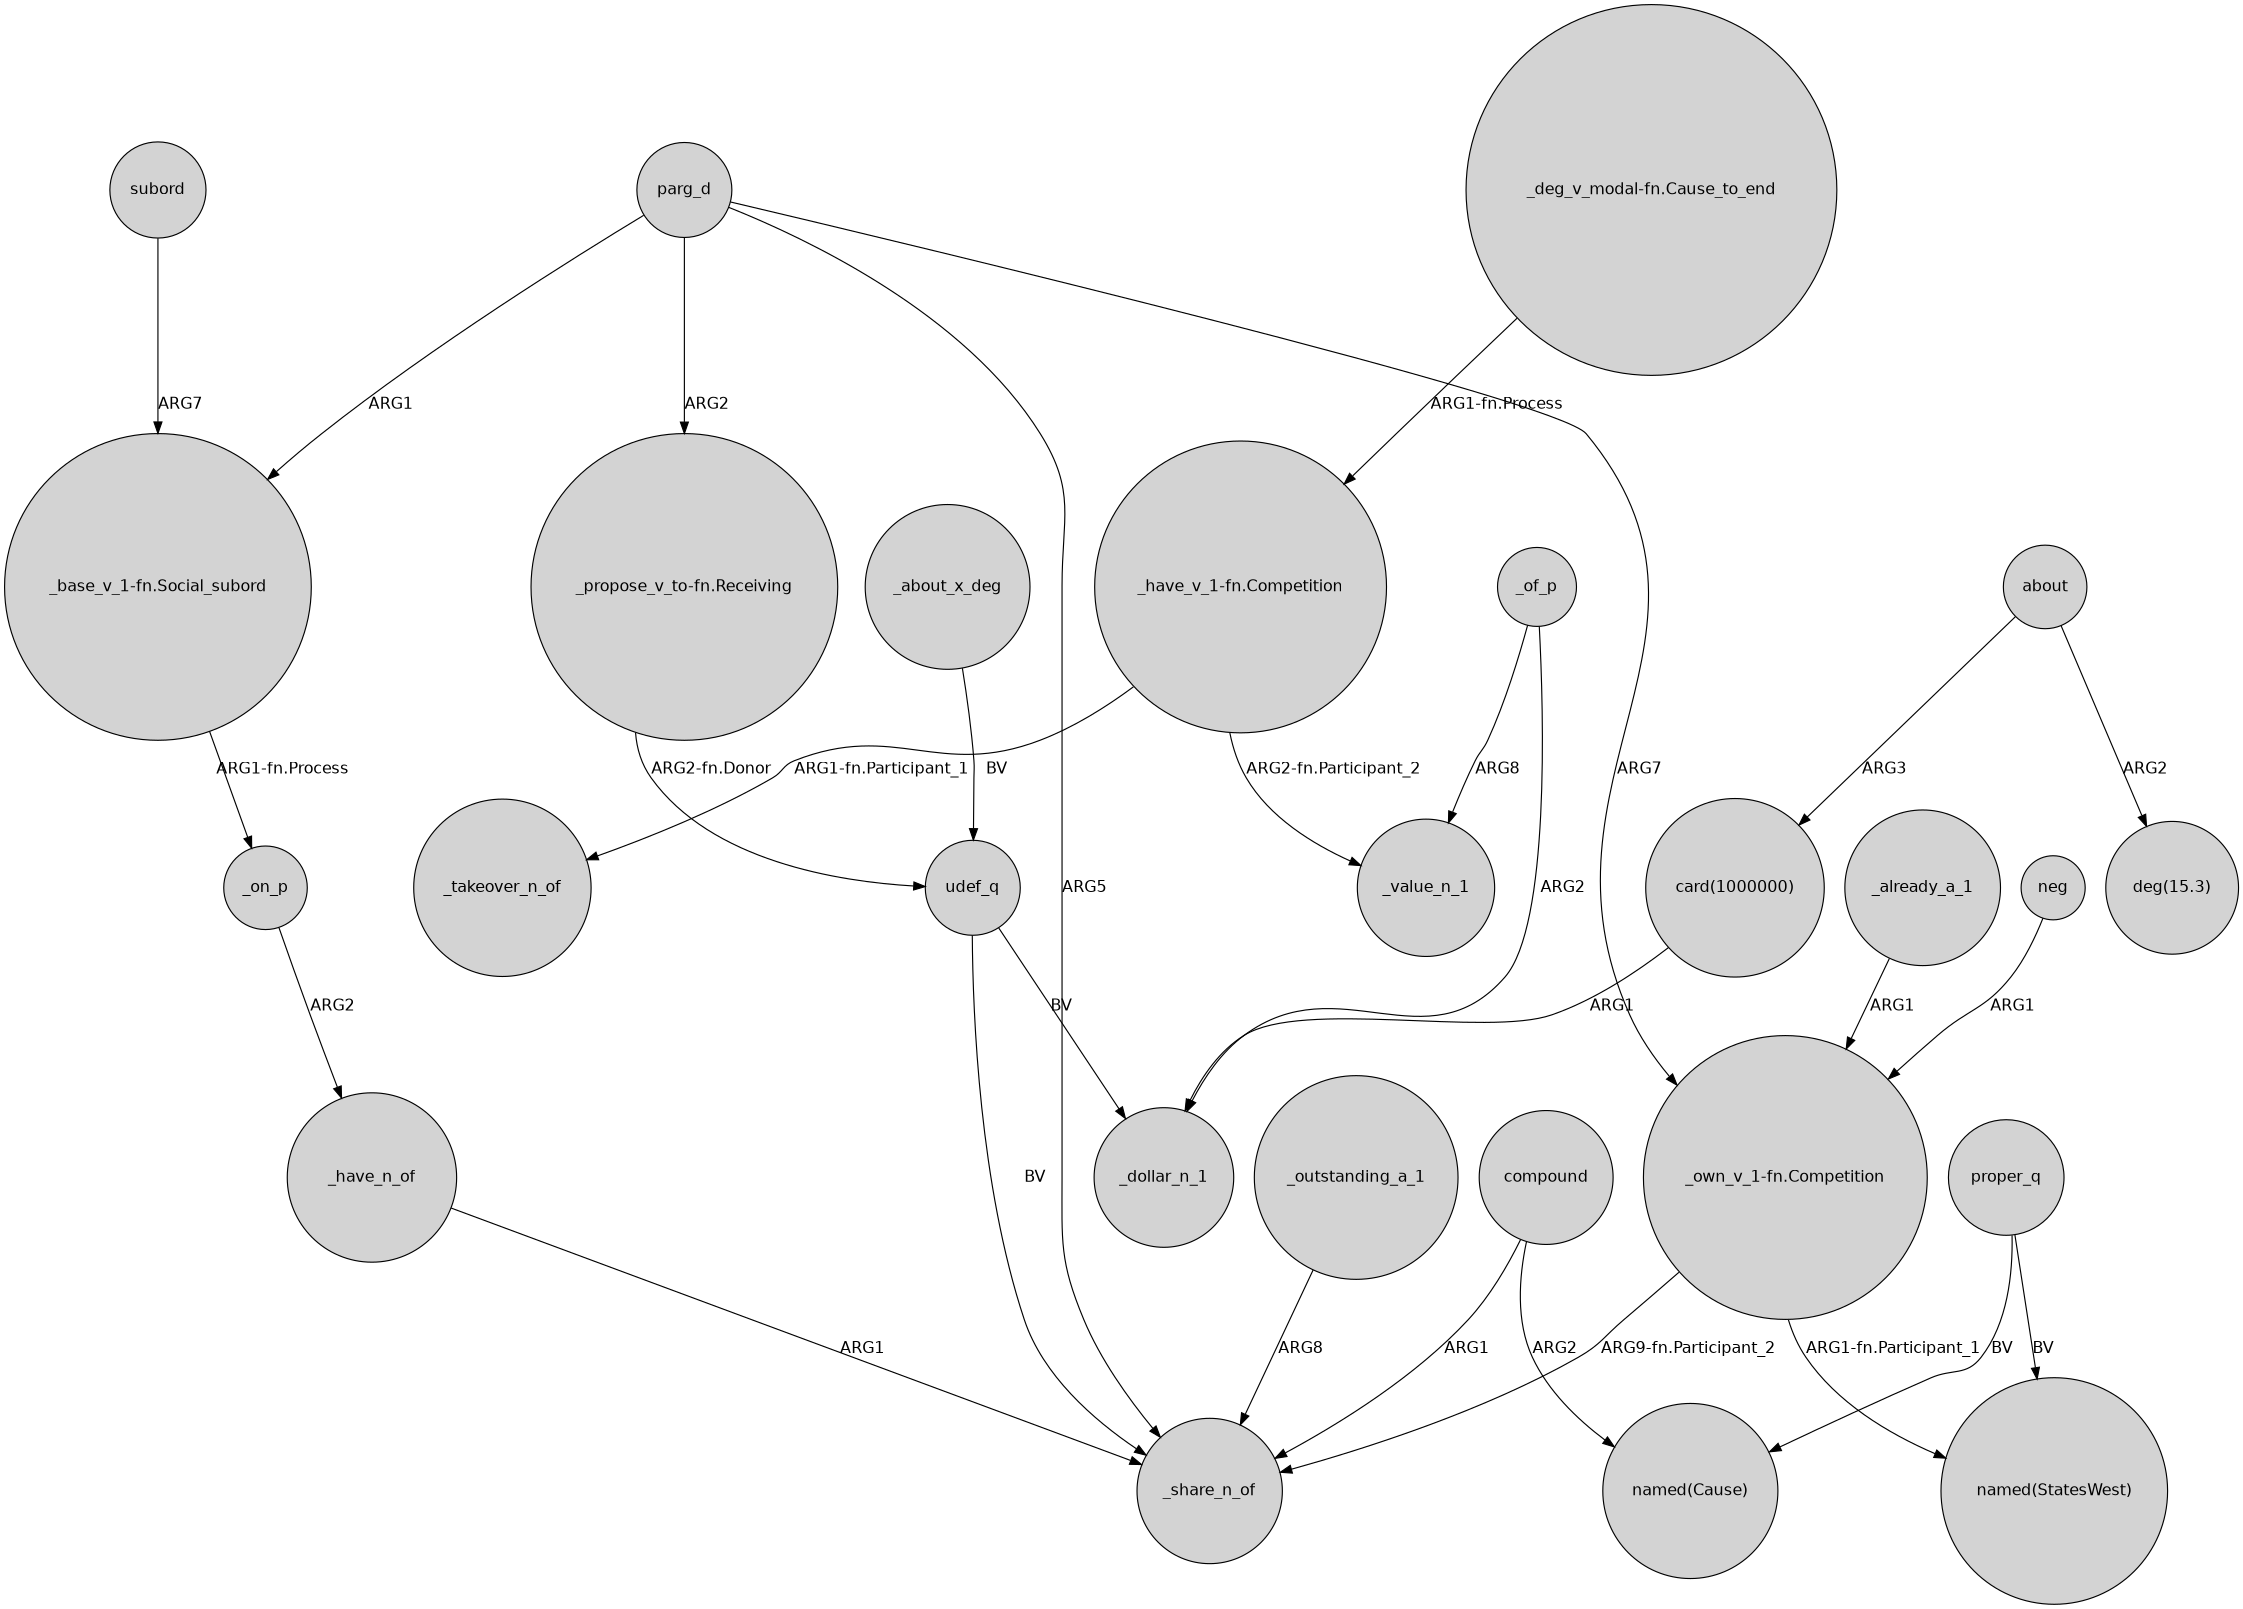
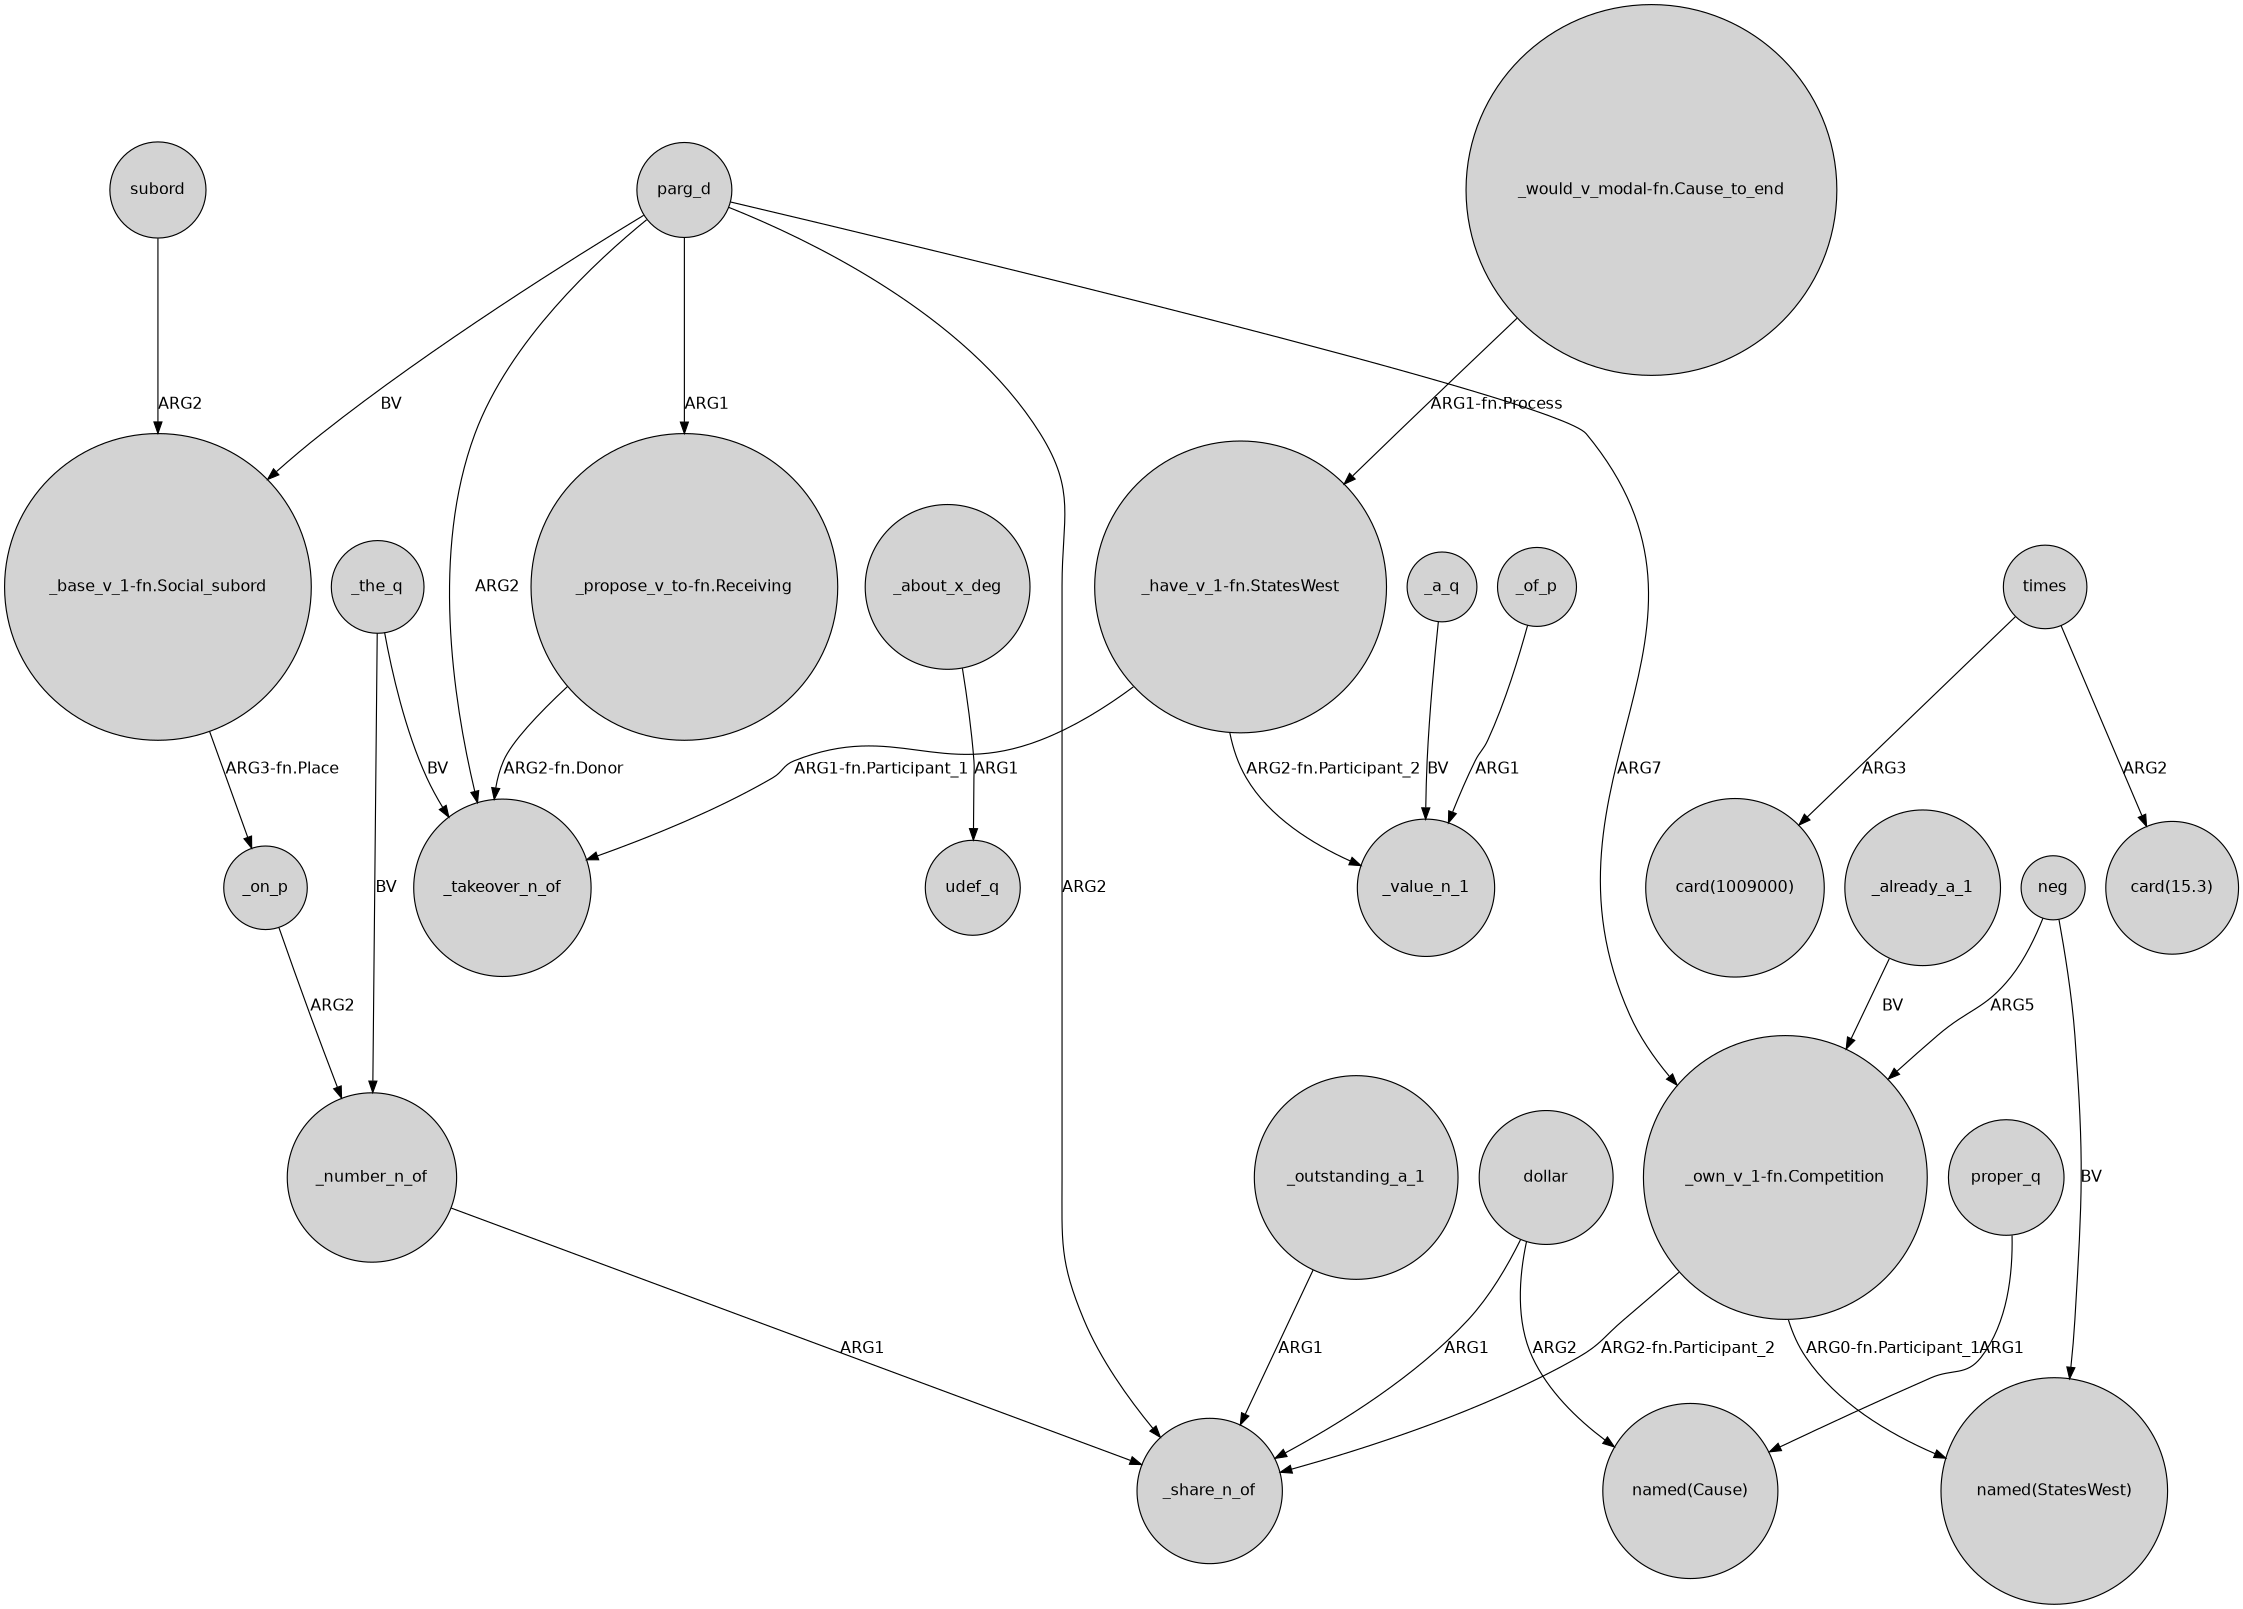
  digraph {
    fontname="DejaVu Sans"
    node [fontname="DejaVu Sans" shape=circle style=filled]
    edge [fontname="DejaVu Sans"]
    n1 [label="_base_v_1-fn.Social_subord"]
    _on_p
-   _number_n_of [label=_have_n_of]
+   _number_n_of
    _share_n_of
-   "_would_v_modal-fn.Cause_to_end" [label="_deg_v_modal-fn.Cause_to_end"]
-   "_have_v_1-fn.Competition"
+   "_would_v_modal-fn.Cause_to_end"
+   "_have_v_1-fn.Competition" [label="_have_v_1-fn.StatesWest"]
    _takeover_n_of
    _value_n_1
    subord
+   _the_q
    parg_d
    "_propose_v_to-fn.Receiving"
    "_own_v_1-fn.Competition"
    "named(StatesWest)"
-   compound
+   compound [label=dollar]
    n16 [label="named(Cause)"]
-   times [label=about]
-   "card(1000000)"
-   "card(15.3)" [label="deg(15.3)"]
-   _dollar_n_1
+   times
+   "card(1000000)" [label="card(1009000)"]
+   "card(15.3)"
    neg
    _about_x_deg
    udef_q
    proper_q
    _outstanding_a_1
+   _a_q
    _of_p
    _already_a_1
-   n1 -> _on_p [label="ARG1-fn.Process"]
+   n1 -> _on_p [label="ARG3-fn.Place"]
    _on_p -> _number_n_of [label=ARG2]
    _number_n_of -> _share_n_of [label=ARG1]
    "_would_v_modal-fn.Cause_to_end" -> "_have_v_1-fn.Competition" [label="ARG1-fn.Process"]
    "_have_v_1-fn.Competition" -> _takeover_n_of [label="ARG1-fn.Participant_1"]
    "_have_v_1-fn.Competition" -> _value_n_1 [label="ARG2-fn.Participant_2"]
-   subord -> n1 [label=ARG7]
-   parg_d -> n1 [label=ARG1]
-   parg_d -> _share_n_of [label=ARG5]
-   parg_d -> "_propose_v_to-fn.Receiving" [label=ARG2]
+   subord -> n1 [label=ARG2]
+   _the_q -> _number_n_of [label=BV]
+   _the_q -> _takeover_n_of [label=BV]
+   parg_d -> n1 [label=BV]
+   parg_d -> _share_n_of [label=ARG2]
+   parg_d -> _takeover_n_of [label=ARG2]
+   parg_d -> "_propose_v_to-fn.Receiving" [label=ARG1]
    parg_d -> "_own_v_1-fn.Competition" [label=ARG7]
-   "_propose_v_to-fn.Receiving" -> udef_q [label="ARG2-fn.Donor"]
-   "_own_v_1-fn.Competition" -> _share_n_of [label="ARG9-fn.Participant_2"]
-   "_own_v_1-fn.Competition" -> "named(StatesWest)" [label="ARG1-fn.Participant_1"]
+   "_propose_v_to-fn.Receiving" -> _takeover_n_of [label="ARG2-fn.Donor"]
+   "_own_v_1-fn.Competition" -> _share_n_of [label="ARG2-fn.Participant_2"]
+   "_own_v_1-fn.Competition" -> "named(StatesWest)" [label="ARG0-fn.Participant_1"]
    compound -> _share_n_of [label=ARG1]
    compound -> n16 [label=ARG2]
    times -> "card(1000000)" [label=ARG3]
    times -> "card(15.3)" [label=ARG2]
-   "card(1000000)" -> _dollar_n_1 [label=ARG1]
-   neg -> "_own_v_1-fn.Competition" [label=ARG1]
-   _about_x_deg -> udef_q [label=BV]
-   udef_q -> _share_n_of [label=BV]
-   udef_q -> _dollar_n_1 [label=BV]
-   proper_q -> "named(StatesWest)" [label=BV]
-   proper_q -> n16 [label=BV]
-   _outstanding_a_1 -> _share_n_of [label=ARG8]
-   _of_p -> _value_n_1 [label=ARG8]
-   _of_p -> _dollar_n_1 [label=ARG2]
-   _already_a_1 -> "_own_v_1-fn.Competition" [label=ARG1]
+   neg -> "_own_v_1-fn.Competition" [label=ARG5]
+   _about_x_deg -> udef_q [label=ARG1]
+   neg -> "named(StatesWest)" [label=BV]
+   proper_q -> n16 [label=ARG1]
+   _outstanding_a_1 -> _share_n_of [label=ARG1]
+   _a_q -> _value_n_1 [label=BV]
+   _of_p -> _value_n_1 [label=ARG1]
+   _already_a_1 -> "_own_v_1-fn.Competition" [label=BV]
  }
